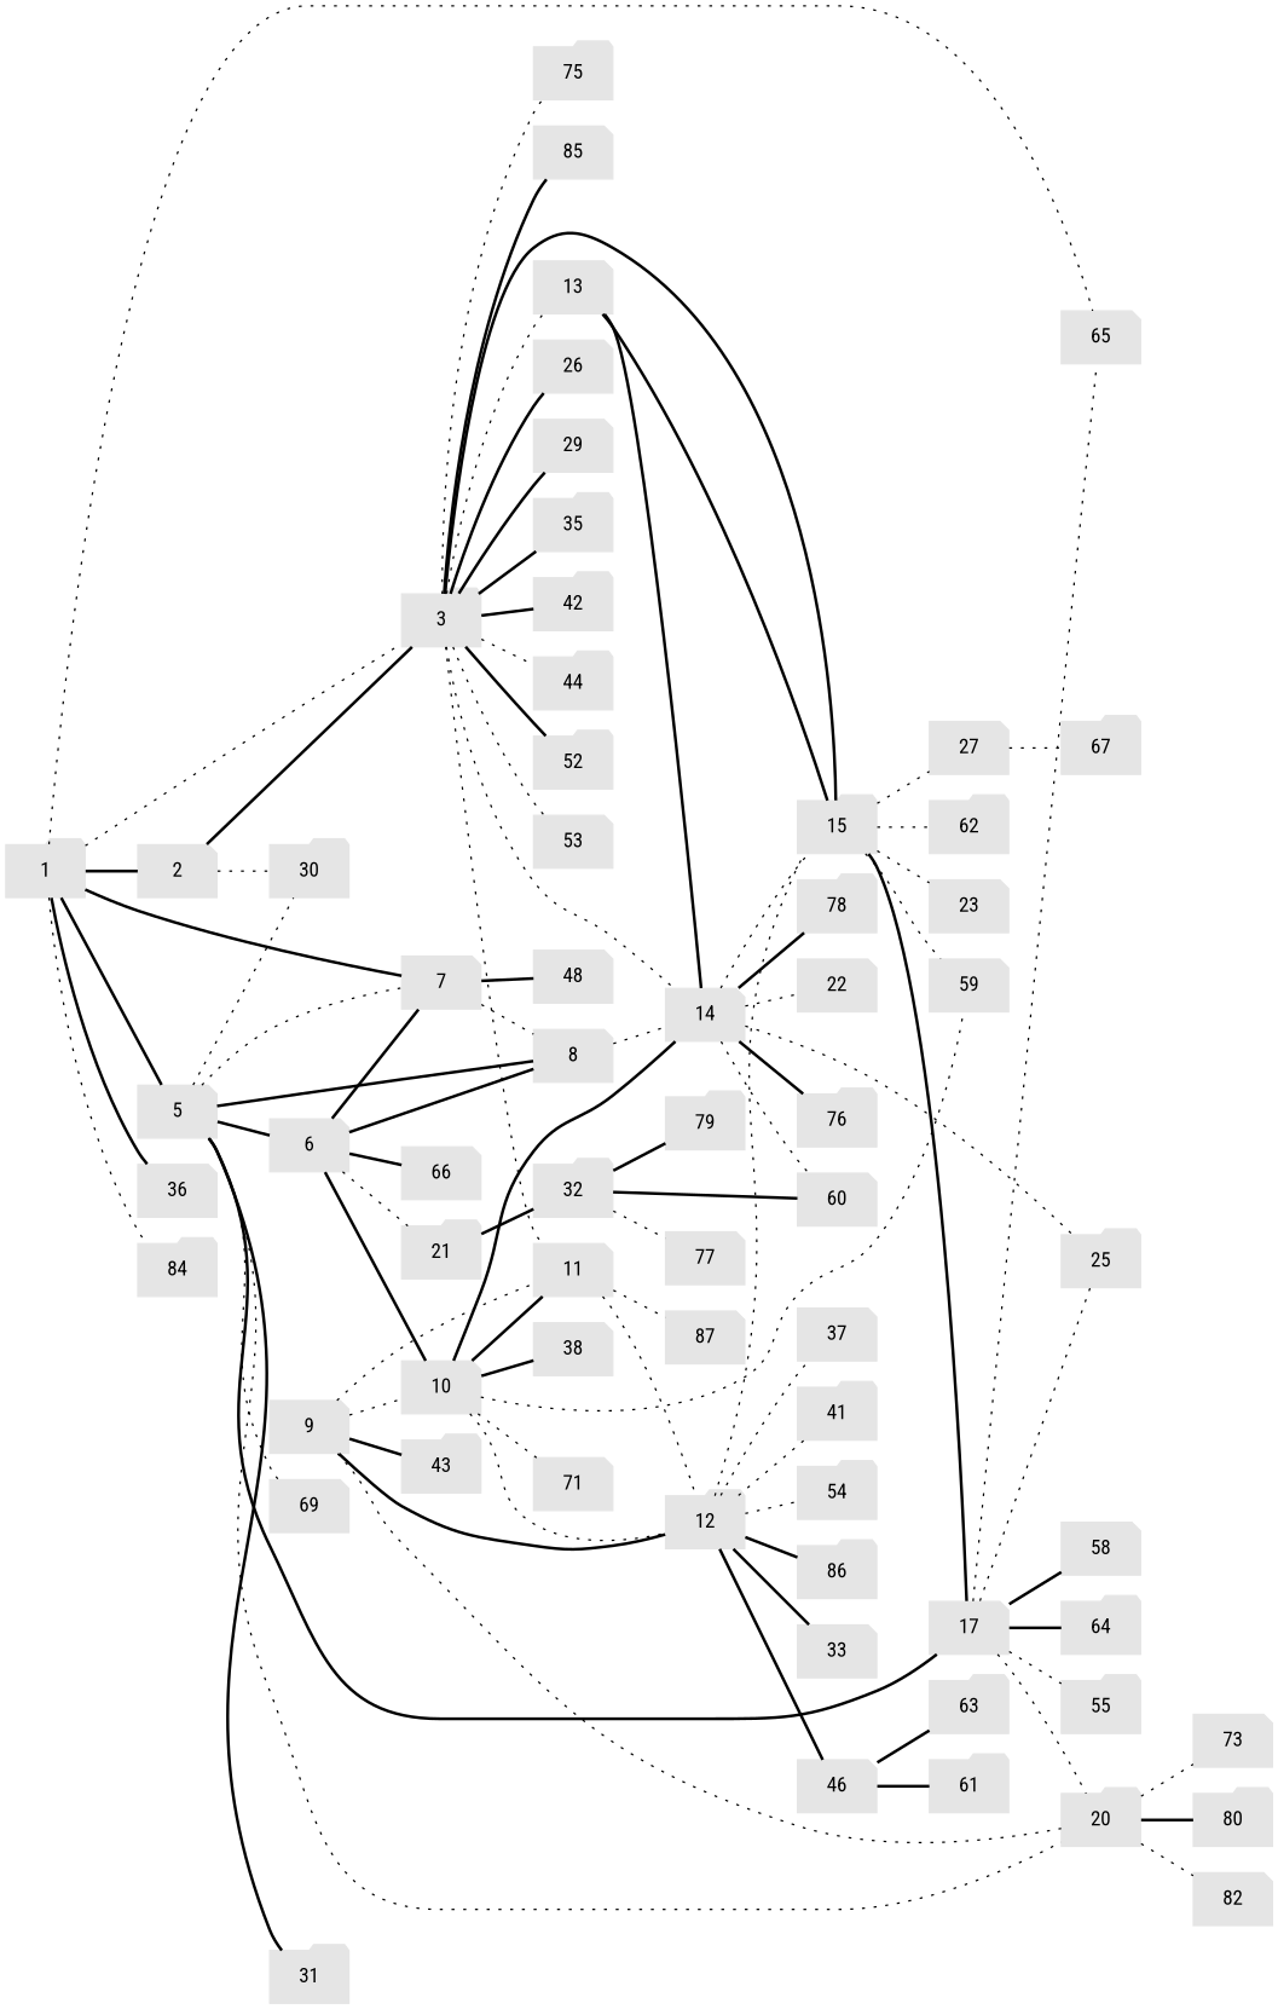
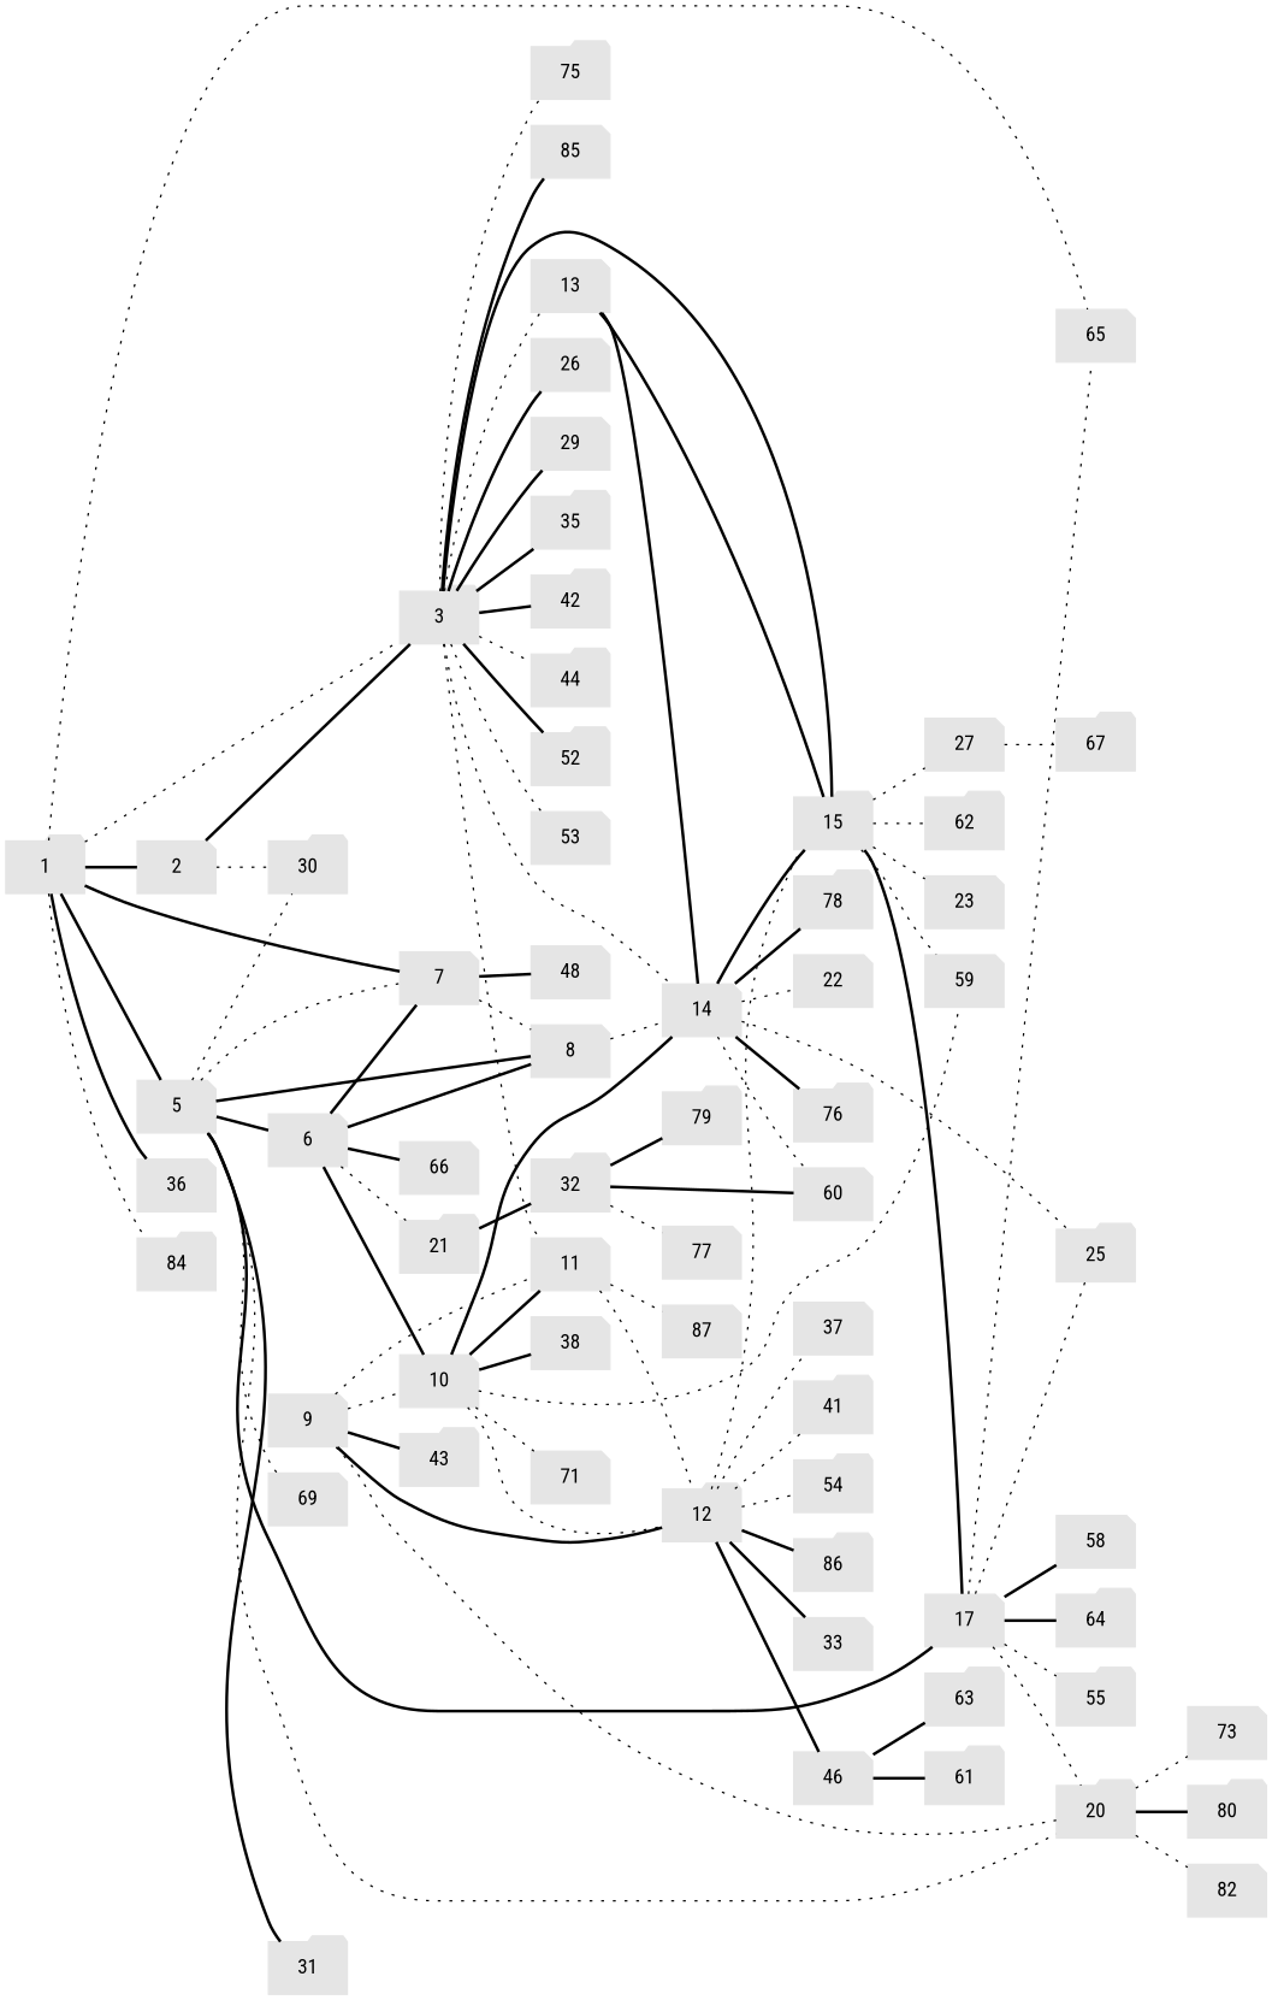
  graph {
    fontname="Roboto Condensed"
    rankdir=LR
    node [color=gray90 fontname="Roboto Condensed" shape=note style=filled]
    edge [fontname="Roboto Condensed" style=dotted]
    1 [shape=folder super="+4"]
    2 [super="+68"]
    3 [shape=folder super="+16"]
    5 [super="+19"]
    7 [super="+70"]
    36
    65 [super="+81"]
    84 [shape=folder]
    30 [shape=folder]
    11
    13
    14 [super="+34"]
    15 [shape=folder super="+49"]
    26
    29 [super="+47"]
    35 [shape=folder]
    42 [shape=folder]
    44 [shape=folder]
    52 [shape=folder]
    53
    75 [shape=folder]
    85
    6 [super="+72"]
    8 [super="+57"]
    17 [super="+18"]
    20 [shape=folder]
    31 [shape=folder super="+56"]
    69
    48
    12 [shape=folder super="+39"]
    87
    22
    25 [shape=folder]
    60
    76 [shape=folder]
    78 [shape=folder]
    59
    23
    27
    62 [shape=folder]
    10 [super="+24"]
    21 [shape=folder super="+83"]
    66
    55 [shape=folder]
    58
    64 [shape=folder]
    73
    80 [shape=folder]
    82
    38
    71
    32 [shape=folder super="+51"]
    9 [super="+28"]
    43 [shape=folder super="+45"]
    33
    37
    41 [shape=folder]
    46 [super="+74"]
    54 [shape=folder]
    86 [shape=folder]
    61 [shape=folder]
    63 [shape=folder]
    67 [shape=folder]
    77
    79 [shape=folder]
    1 -- 2 [style=bold weight=2]
    1 -- 3 [weight=2]
    1 -- 5 [style=bold]
    1 -- 7 [style=bold]
    1 -- 36 [style=bold]
    1 -- 65
    1 -- 84
    2 -- 3 [style=bold]
    2 -- 30
    3 -- 11
    3 -- 13
    3 -- 14
    3 -- 15 [style=bold]
    3 -- 26 [style=bold]
    3 -- 29 [style=bold]
    3 -- 35 [style=bold]
    3 -- 42 [style=bold]
    3 -- 44
    3 -- 52 [style=bold]
    3 -- 53
    3 -- 75
    3 -- 85 [style=bold]
    5 -- 7
    5 -- 30
    5 -- 6 [style=bold]
    5 -- 8 [style=bold]
    5 -- 17 [style=bold weight=2]
    5 -- 20
    5 -- 31 [style=bold]
    5 -- 69
    7 -- 8
    7 -- 48 [style=bold]
    11 -- 12
    11 -- 87
    13 -- 14 [style=bold]
    13 -- 15 [style=bold]
-   14 -- 15
+   14 -- 15 [style=bold]
    14 -- 22
    14 -- 25
    14 -- 60
    14 -- 76 [style=bold]
    14 -- 78 [style=bold]
    15 -- 17 [style=bold]
    15 -- 59
    15 -- 23
    15 -- 27
    15 -- 62
    6 -- 7 [style=bold]
    6 -- 8 [style=bold]
    6 -- 10 [style=bold]
    6 -- 21
    6 -- 66 [style=bold]
    8 -- 14
    17 -- 65
    17 -- 20 [weight=2]
    17 -- 25
    17 -- 55
    17 -- 58 [style=bold]
    17 -- 64 [style=bold]
    20 -- 73
    20 -- 80 [style=bold]
    20 -- 82
    12 -- 15
    12 -- 33 [style=bold]
    12 -- 37
    12 -- 41
    12 -- 46 [style=bold]
    12 -- 54
    12 -- 86 [style=bold]
    27 -- 67
    10 -- 11 [style=bold]
    10 -- 14 [style=bold]
    10 -- 12
    10 -- 59
    10 -- 38 [style=bold]
    10 -- 71
    21 -- 32 [style=bold]
    32 -- 60 [style=bold]
    32 -- 77
    32 -- 79 [style=bold]
    9 -- 11
    9 -- 20
    9 -- 12 [style=bold]
    9 -- 10
    9 -- 43 [style=bold]
    46 -- 61 [style=bold]
    46 -- 63 [style=bold]
  }
